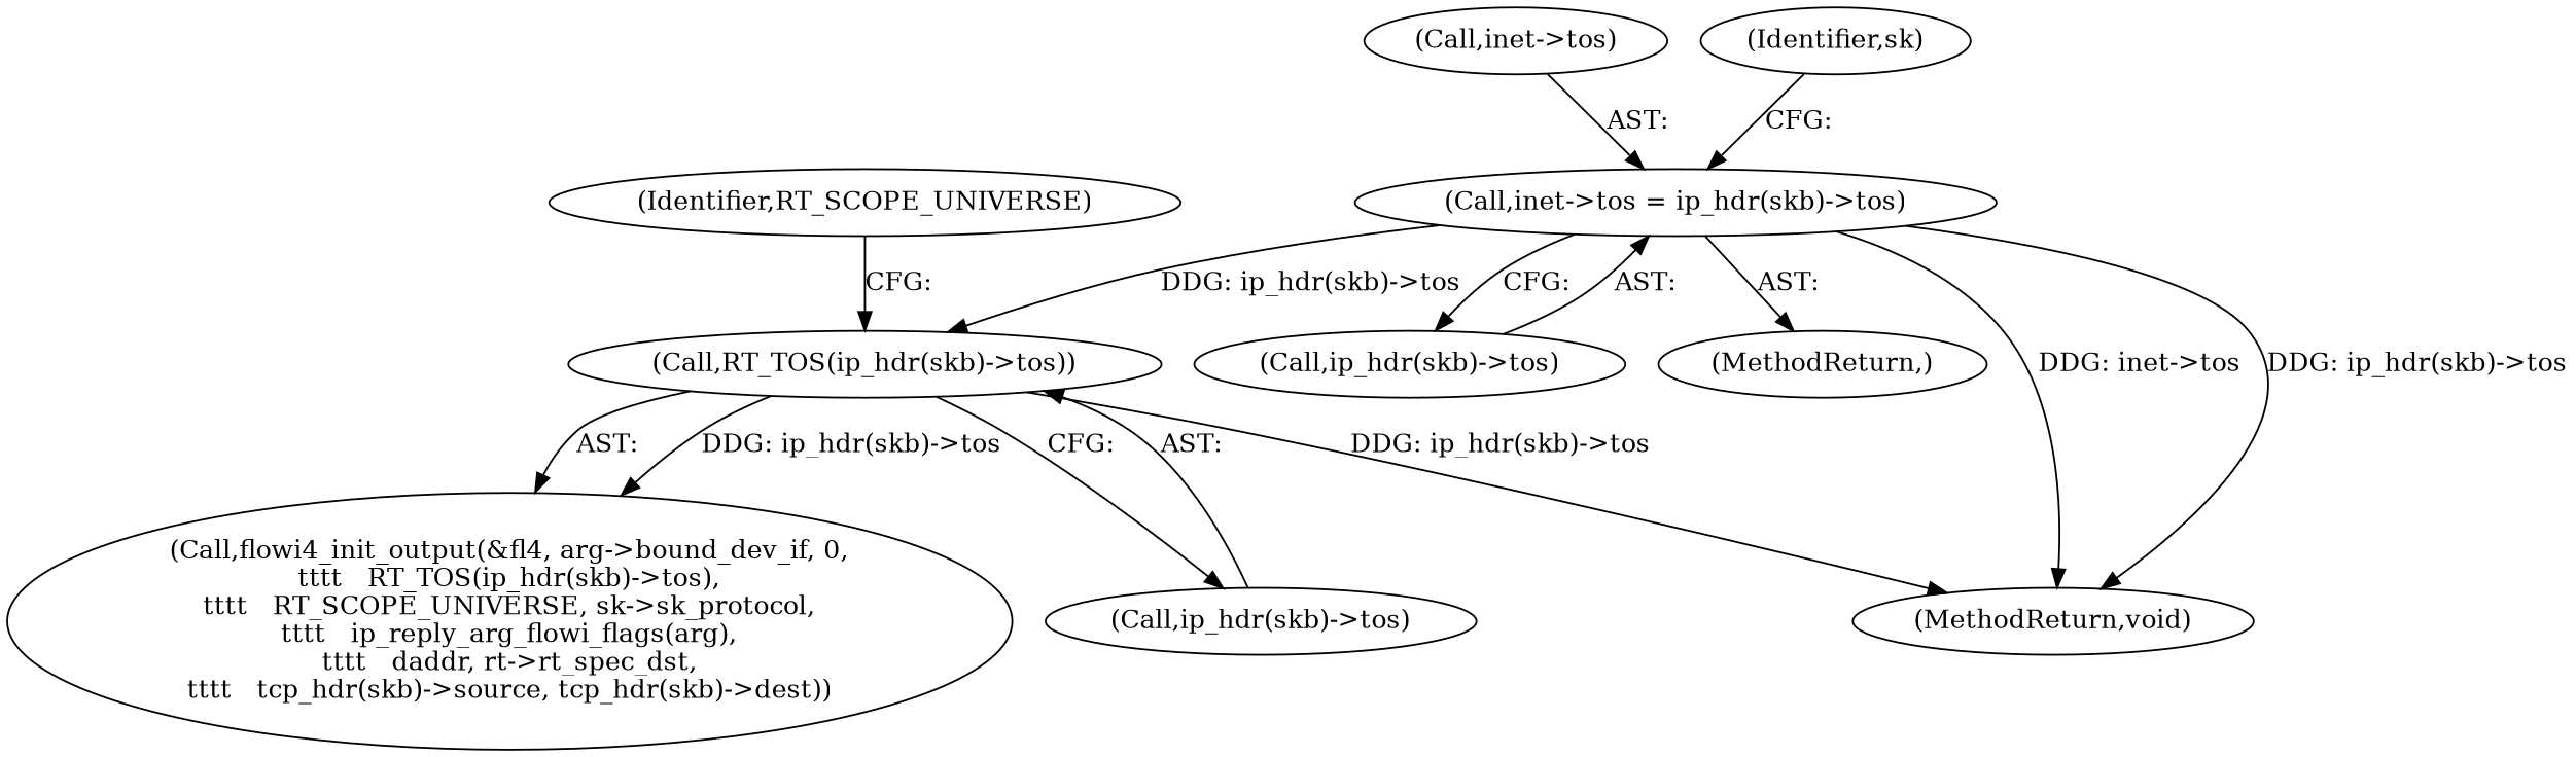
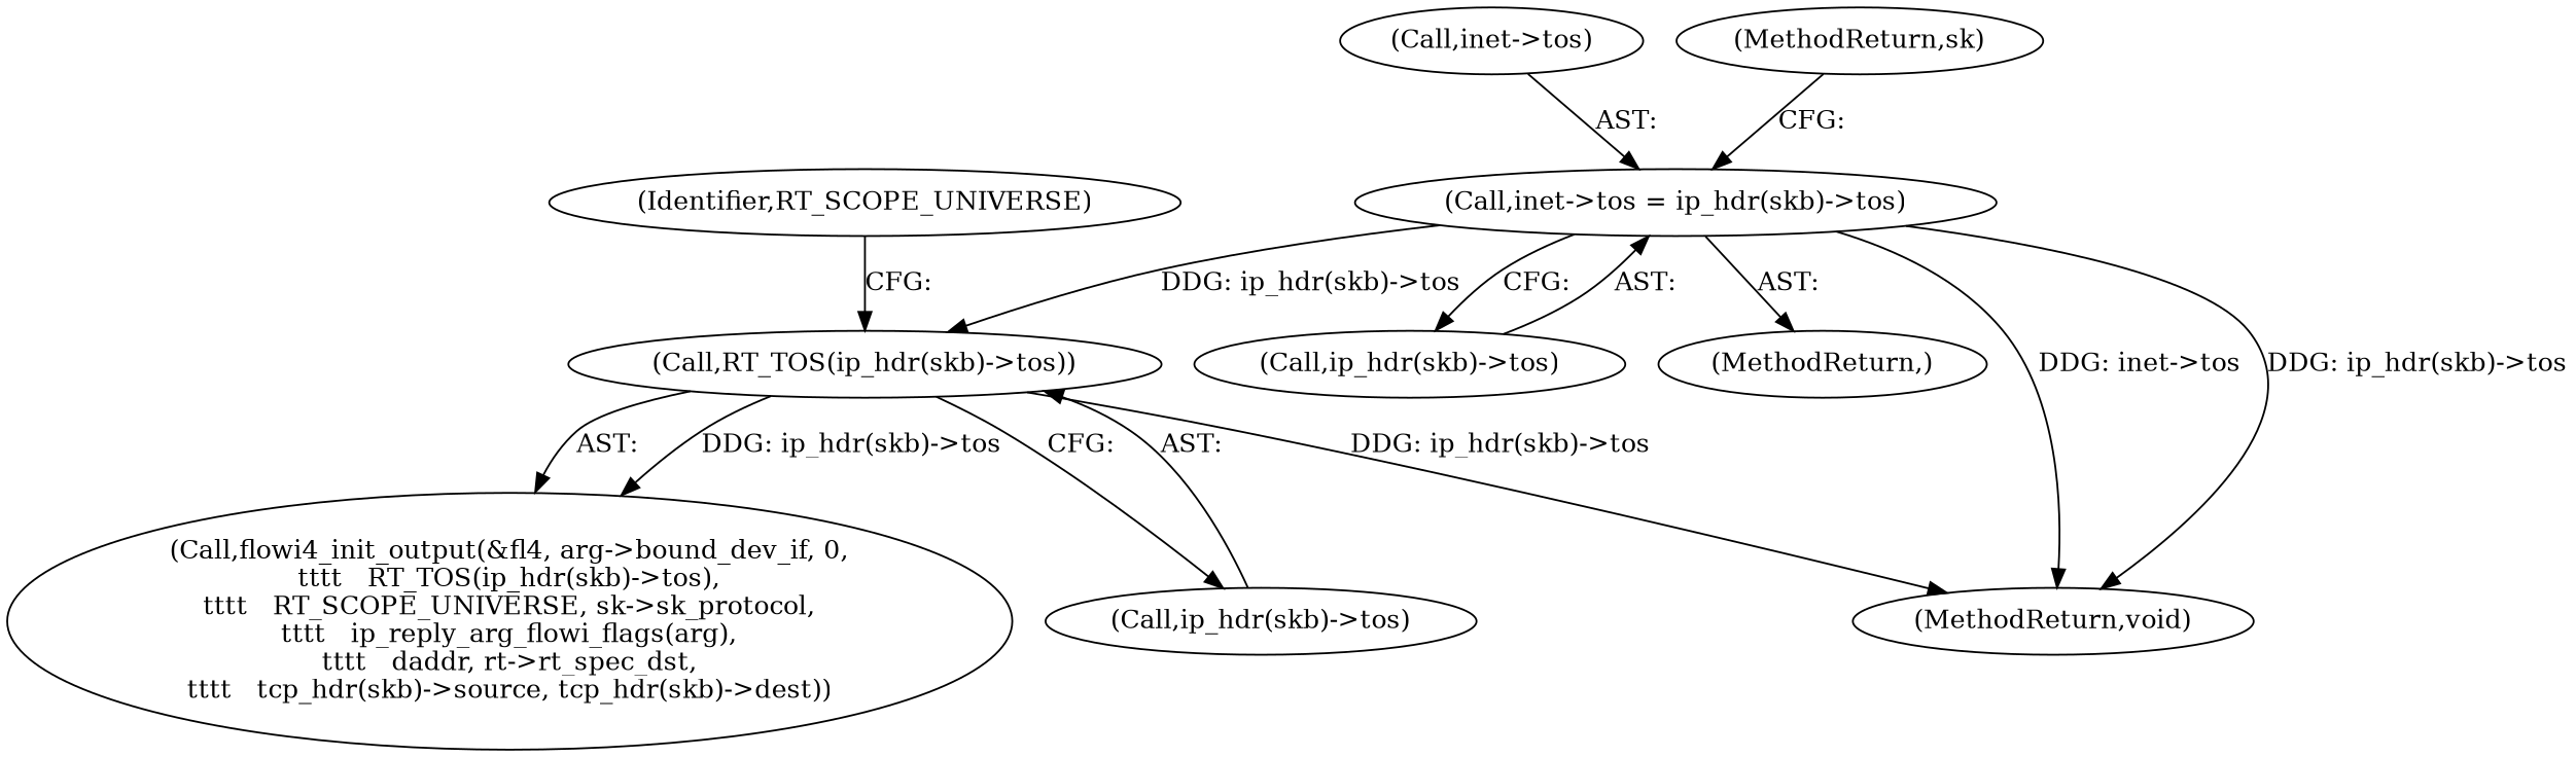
  digraph {
    n1 [label="(Call,inet->tos = ip_hdr(skb)->tos)"]
    n2 [label="(Call,ip_hdr(skb)->tos)"]
    n3 [label="(MethodReturn,)"]
    n4 [label="(MethodReturn,void)"]
    n5 [label="(Call,RT_TOS(ip_hdr(skb)->tos))"]
    n6 [label="(Call,flowi4_init_output(&fl4, arg->bound_dev_if, 0,\n\t\t\t\t   RT_TOS(ip_hdr(skb)->tos),\n\t\t\t\t   RT_SCOPE_UNIVERSE, sk->sk_protocol,\n\t\t\t\t   ip_reply_arg_flowi_flags(arg),\n\t\t\t\t   daddr, rt->rt_spec_dst,\n\t\t\t\t   tcp_hdr(skb)->source, tcp_hdr(skb)->dest))"]
    n7 [label="(Call,ip_hdr(skb)->tos)"]
    n8 [label="(Identifier,RT_SCOPE_UNIVERSE)"]
    n9 [label="(Call,inet->tos)"]
-   n10 [label="(Identifier,sk)"]
+   n10 [label="(MethodReturn,sk)"]
    n1 -> n2 [label="CFG: "]
    n1 -> n3 [label="AST: "]
    n1 -> n4 [label="DDG: inet->tos"]
    n1 -> n4 [label="DDG: ip_hdr(skb)->tos"]
    n1 -> n5 [label="DDG: ip_hdr(skb)->tos"]
    n2 -> n1 [label="AST: "]
    n5 -> n4 [label="DDG: ip_hdr(skb)->tos"]
    n5 -> n6 [label="AST: "]
    n5 -> n6 [label="DDG: ip_hdr(skb)->tos"]
    n5 -> n7 [label="CFG: "]
    n7 -> n5 [label="AST: "]
    n8 -> n5 [label="CFG: "]
    n9 -> n1 [label="AST: "]
    n10 -> n1 [label="CFG: "]
  }
